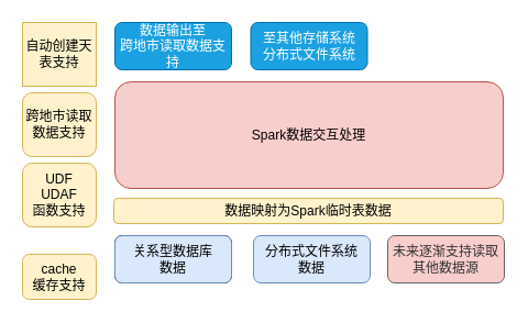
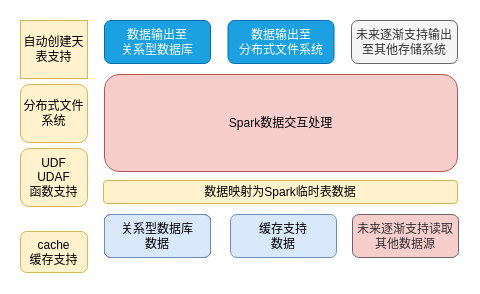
  <mxCell id="0" />
  <mxCell id="1" parent="0" />
  <mxCell id="2" value="关系型数据库&lt;br&gt;数据" style="rounded=1;whiteSpace=wrap;html=1;" parent="1" vertex="1"><mxGeometry x="104" y="214" width="106" height="43" as="geometry" /></mxCell>
- <mxCell id="3" value="分布式文件系统&lt;br&gt;数据" style="rounded=1;whiteSpace=wrap;html=1;fillColor=#dae8fc;strokeColor=#6c8ebf;" parent="1" vertex="1"><mxGeometry x="230" y="214" width="106" height="43" as="geometry" /></mxCell>
+ <mxCell id="3" value="缓存支持&lt;br&gt;数据" style="rounded=1;whiteSpace=wrap;html=1;fillColor=#dae8fc;strokeColor=#6c8ebf;" parent="1" vertex="1"><mxGeometry x="230" y="214" width="106" height="43" as="geometry" /></mxCell>
  <mxCell id="4" value="UDF&lt;br&gt;UDAF&lt;br&gt;函数支持" style="rounded=1;whiteSpace=wrap;html=1;fillColor=#fff2cc;strokeColor=#d6b656;" parent="1" vertex="1"><mxGeometry x="20" y="148" width="67" height="58" as="geometry" /></mxCell>
  <mxCell id="5" value="cache&lt;br&gt;缓存支持" style="rounded=1;whiteSpace=wrap;html=1;fillColor=#fff2cc;strokeColor=#d6b656;" parent="1" vertex="1"><mxGeometry x="20" y="231" width="67" height="41" as="geometry" /></mxCell>
  <mxCell id="6" value="数据映射为Spark临时表数据" style="rounded=1;whiteSpace=wrap;html=1;fillColor=#fff2cc;strokeColor=#d6b656;" parent="1" vertex="1"><mxGeometry x="103" y="180" width="354" height="23" as="geometry" /></mxCell>
  <mxCell id="7" value="Spark数据交互处理" style="rounded=1;whiteSpace=wrap;html=1;fillColor=#f8cecc;strokeColor=#b85450;" parent="1" vertex="1"><mxGeometry x="104" y="74" width="353" height="97" as="geometry" /></mxCell>
  <mxCell id="8" value="未来逐渐支持读取&lt;br&gt;其他数据源" style="rounded=1;whiteSpace=wrap;html=1;fillColor=#f8cecc;strokeColor=#666666;fontColor=#333333;" parent="1" vertex="1"><mxGeometry x="352" y="214" width="106" height="43" as="geometry" /></mxCell>
- <mxCell id="9" value="跨地市读取数据支持" style="rounded=1;whiteSpace=wrap;html=1;fillColor=#fff2cc;strokeColor=#d6b656;" parent="1" vertex="1"><mxGeometry x="20" y="84" width="67" height="58" as="geometry" /></mxCell>
+ <mxCell id="9" value="分布式文件系统" style="rounded=1;whiteSpace=wrap;html=1;fillColor=#fff2cc;strokeColor=#d6b656;" parent="1" vertex="1"><mxGeometry x="20" y="84" width="67" height="58" as="geometry" /></mxCell>
  <mxCell id="10" value="自动创建天表支持" style="whiteSpace=wrap;html=1;fillColor=#fff2cc;strokeColor=#d6b656;rounded=0;" parent="1" vertex="1"><mxGeometry x="20" y="20" width="67" height="58" as="geometry" /></mxCell>
- <mxCell id="11" value="数据输出至&lt;br&gt;跨地市读取数据支持" style="rounded=1;whiteSpace=wrap;html=1;fillColor=#1ba1e2;strokeColor=#006EAF;fontColor=#ffffff;" parent="1" vertex="1"><mxGeometry x="104" y="20" width="106" height="43" as="geometry" /></mxCell>
- <mxCell id="12" value="至其他存储系统&lt;br&gt;分布式文件系统" style="rounded=1;whiteSpace=wrap;html=1;fillColor=#1ba1e2;strokeColor=#006EAF;fontColor=#ffffff;" parent="1" vertex="1"><mxGeometry x="227.5" y="20" width="106" height="43" as="geometry" /></mxCell>
+ <mxCell id="11" value="数据输出至&lt;br&gt;关系型数据库" style="rounded=1;whiteSpace=wrap;html=1;fillColor=#1ba1e2;strokeColor=#006EAF;fontColor=#ffffff;" parent="1" vertex="1"><mxGeometry x="104" y="20" width="106" height="43" as="geometry" /></mxCell>
+ <mxCell id="12" value="数据输出至&lt;br&gt;分布式文件系统" style="rounded=1;whiteSpace=wrap;html=1;fillColor=#1ba1e2;strokeColor=#006EAF;fontColor=#ffffff;" parent="1" vertex="1"><mxGeometry x="227.5" y="20" width="106" height="43" as="geometry" /></mxCell>
+ <mxCell id="13" value="未来逐渐支持输出&lt;br&gt;至其他存储系统" style="rounded=1;whiteSpace=wrap;html=1;fillColor=#f5f5f5;strokeColor=#666666;fontColor=#333333;" parent="1" vertex="1"><mxGeometry x="351" y="20" width="106" height="43" as="geometry" /></mxCell>
  <mxCell id="14" value="关系型数据库&lt;br&gt;数据" style="rounded=1;whiteSpace=wrap;html=1;fillColor=#dae8fc;strokeColor=#6c8ebf;" parent="1" vertex="1"><mxGeometry x="104" y="214" width="106" height="43" as="geometry" /></mxCell>
